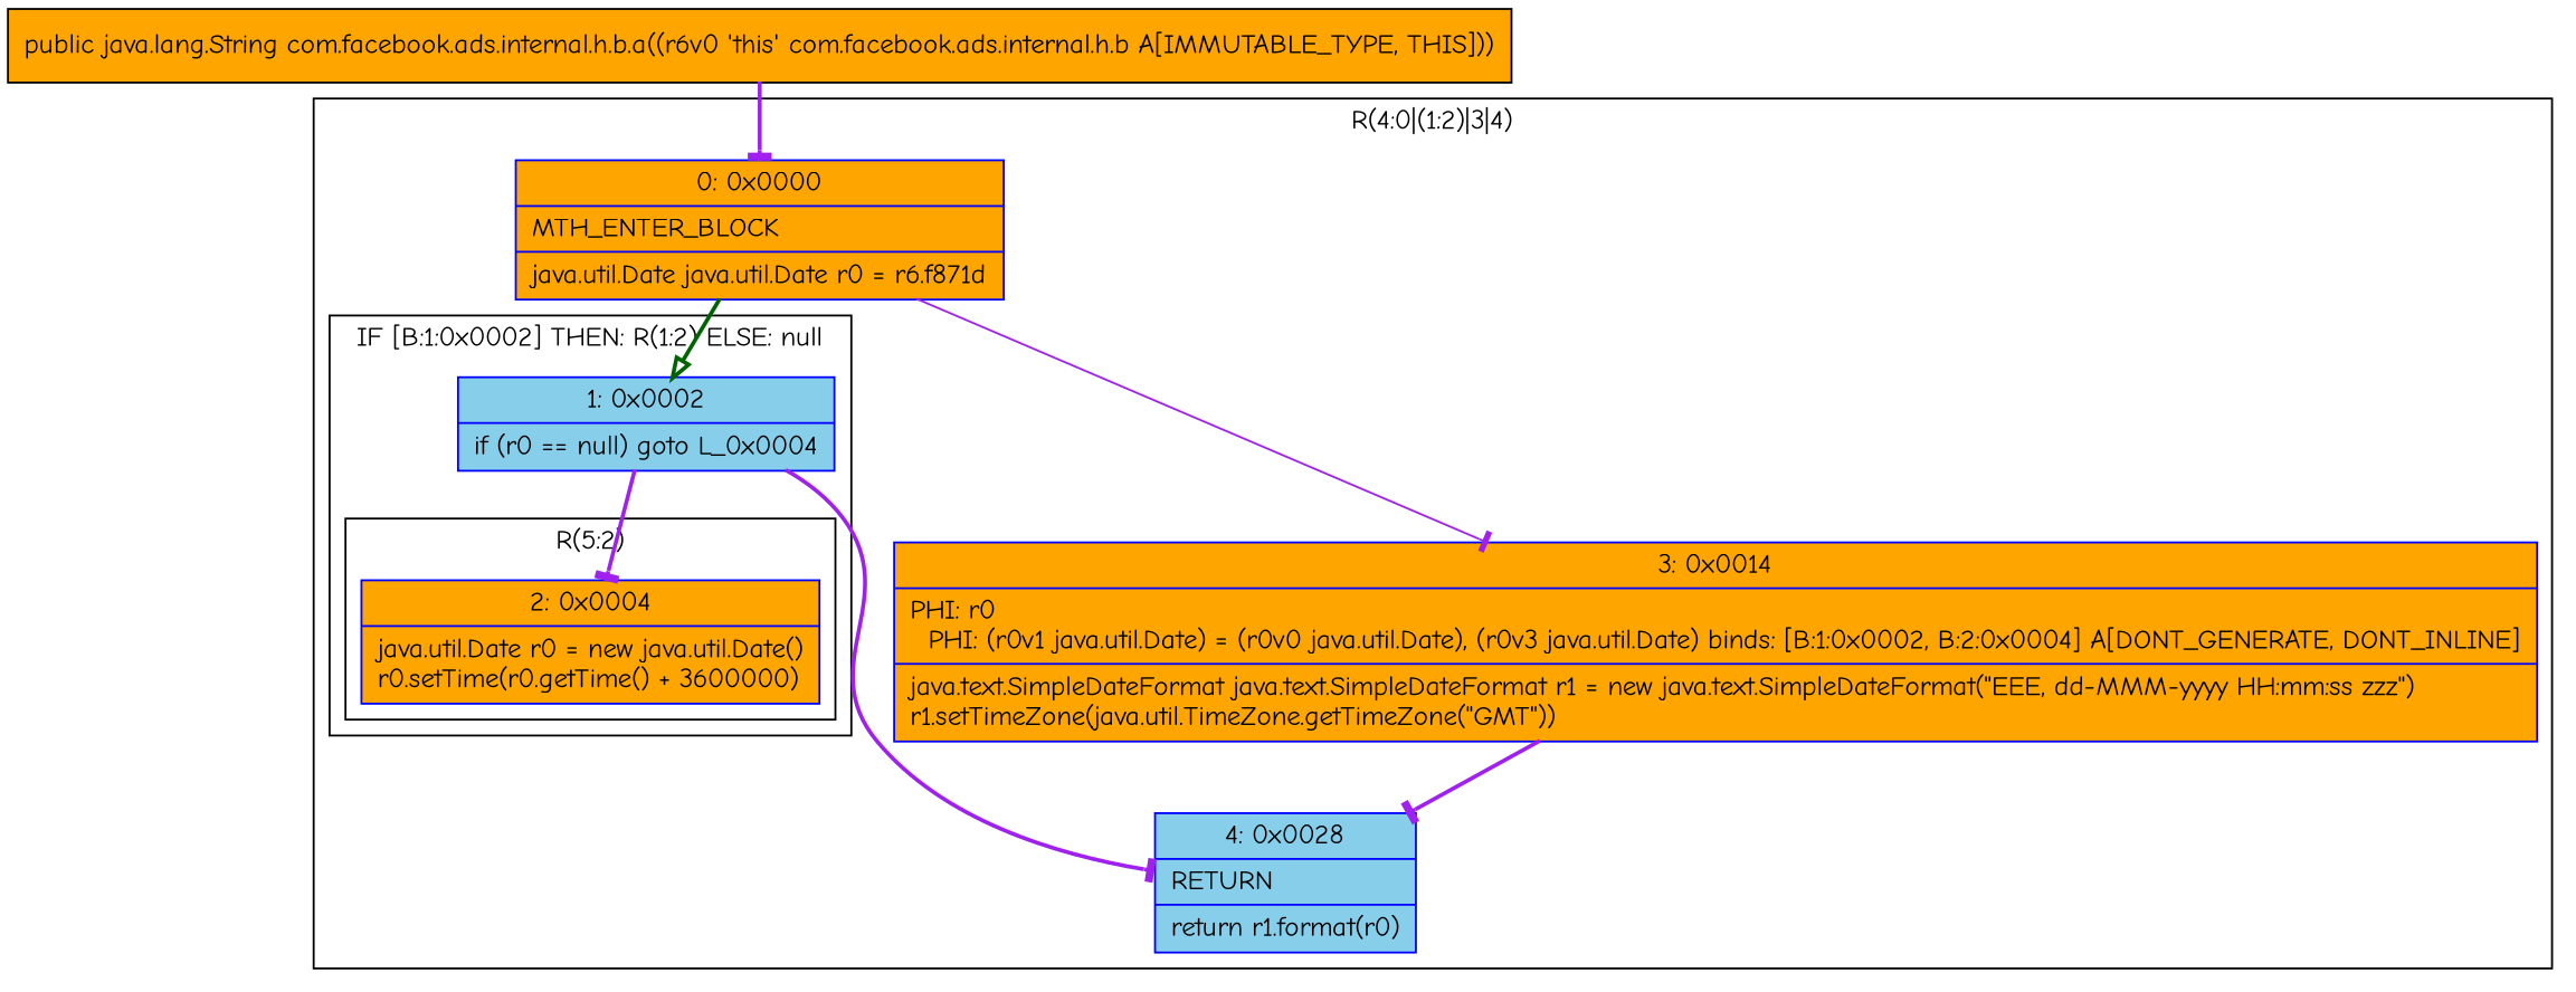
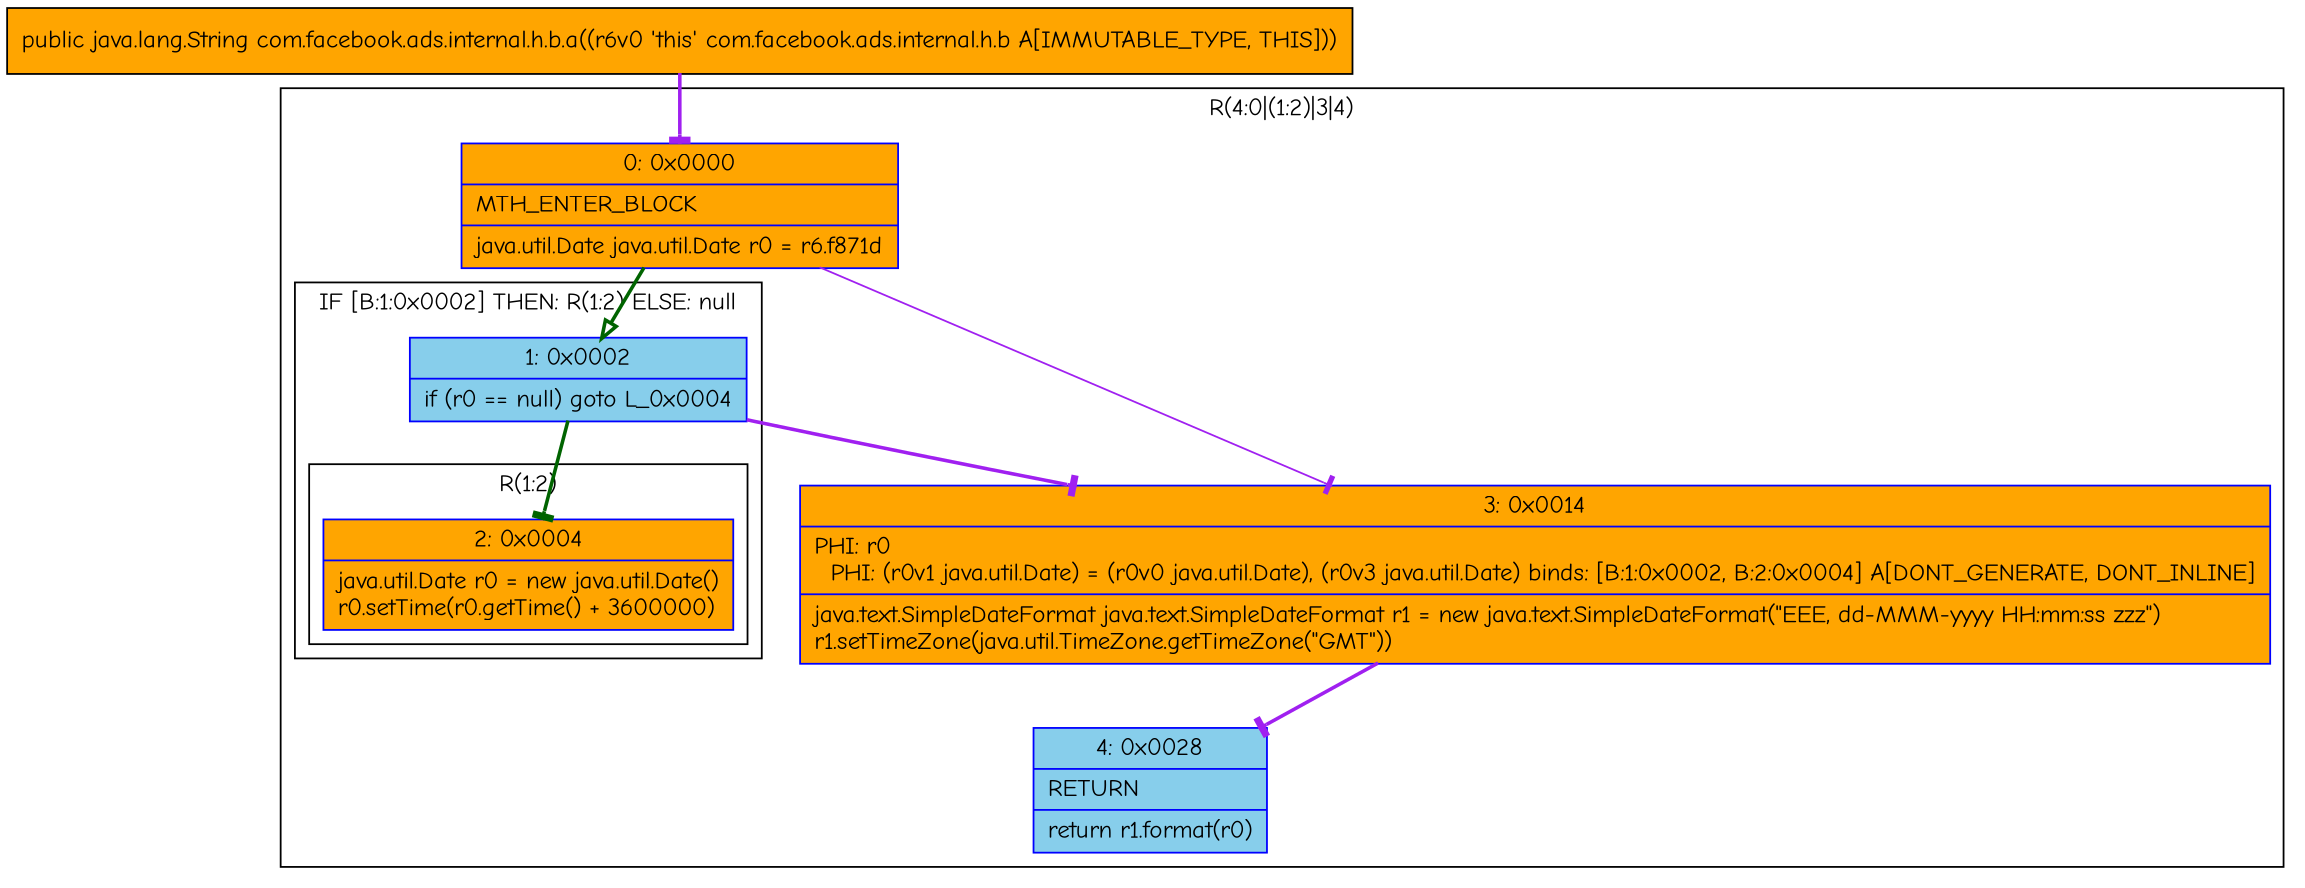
  digraph {
    fontname="Comic Neue"
    node [color=blue fillcolor=orange fontname="Comic Neue" shape=record style=filled]
    edge [arrowhead=tee color=purple fontname="Comic Neue" style=bold]
    n1 [label="{2\:\ 0x0004|java.util.Date r0 = new java.util.Date()\lr0.setTime(r0.getTime() + 3600000)\l}"]
    n2 [fillcolor=skyblue label="{1\:\ 0x0002|if (r0 == null) goto L_0x0004\l}"]
    n3 [label="{0\:\ 0x0000|MTH_ENTER_BLOCK\l|java.util.Date java.util.Date r0 = r6.f871d\l}"]
    n4 [label="{3\:\ 0x0014|PHI: r0 \l  PHI: (r0v1 java.util.Date) = (r0v0 java.util.Date), (r0v3 java.util.Date) binds: [B:1:0x0002, B:2:0x0004] A[DONT_GENERATE, DONT_INLINE]\l|java.text.SimpleDateFormat java.text.SimpleDateFormat r1 = new java.text.SimpleDateFormat(\"EEE, dd\-MMM\-yyyy HH:mm:ss zzz\")\lr1.setTimeZone(java.util.TimeZone.getTimeZone(\"GMT\"))\l}"]
    n5 [fillcolor=skyblue label="{4\:\ 0x0028|RETURN\l|return r1.format(r0)\l}"]
    n6 [label="{public java.lang.String com.facebook.ads.internal.h.b.a((r6v0 'this' com.facebook.ads.internal.h.b A[IMMUTABLE_TYPE, THIS])) }" color=""]
    subgraph cluster_1 {
      label="R(4:0|(1:2)|3|4)"
      n3
      n4
      n5
      subgraph cluster_2 {
        label="IF [B:1:0x0002] THEN: R(1:2) ELSE: null"
        n2
        subgraph cluster_3 {
-         label="R(5:2)"
+         label="R(1:2)"
          n1
        }
      }
    }
-   n2 -> n1
-   n2 -> n5
+   n2 -> n1 [color=darkgreen]
+   n2 -> n4
    n3 -> n2 [arrowhead=onormal color=darkgreen]
    n3 -> n4 [style=solid]
    n4 -> n5
    n6 -> n3
  }
